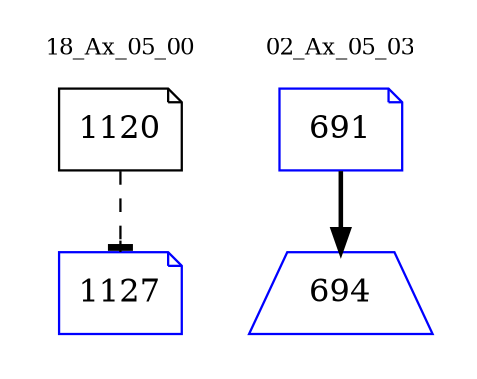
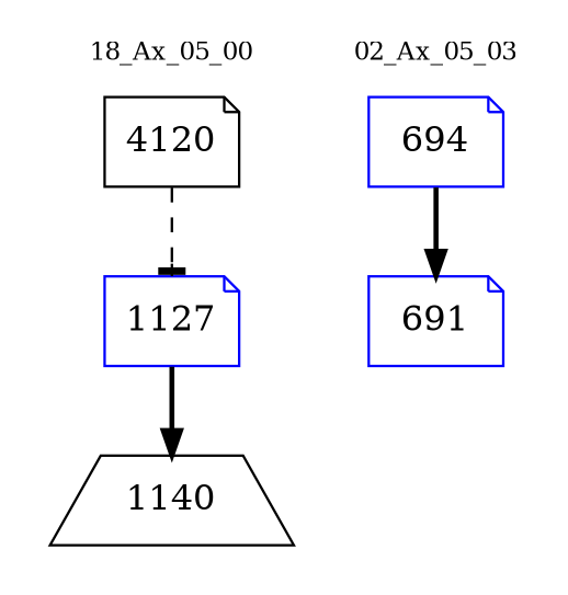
  digraph {
    node [color=blue shape=note]
    edge [arrowhead=normal color=black style=bold]
    n1 [label=1127]
-   n2 [color=black label=1120]
-   n4 [label=694 shape=trapezium]
+   n2 [color=black label=4120]
+   n3 [color=black label=1140 shape=trapezium]
+   n4 [label=694]
    n5 [label=691]
    subgraph cluster_1 {
      color=white
      fontsize=10
      label="18_Ax_05_00"
      n1
      n2
+     n3
    }
    subgraph cluster_2 {
      color=white
      fontsize=10
      label="02_Ax_05_03"
      n4
      n5
    }
+   n1 -> n3
    n2 -> n1 [arrowhead=tee style=dashed]
-   n5 -> n4
+   n4 -> n5
  }
